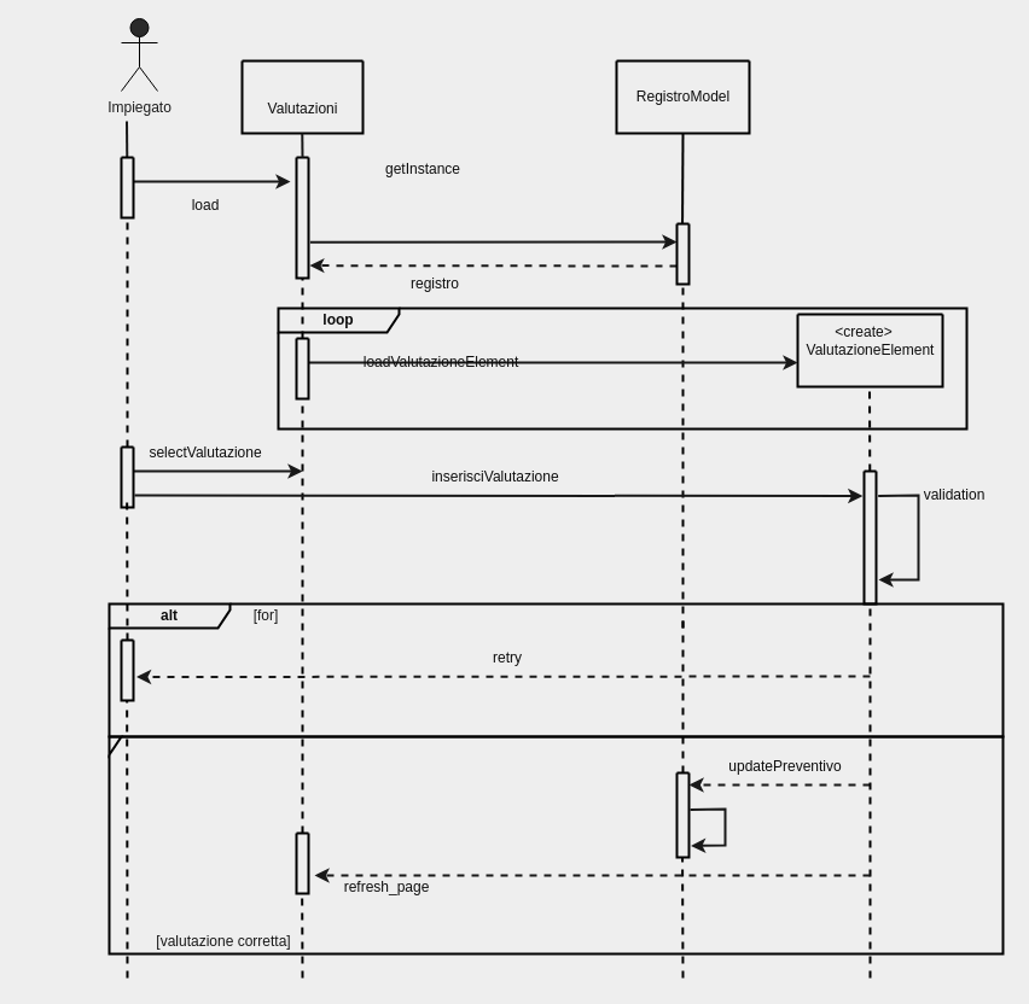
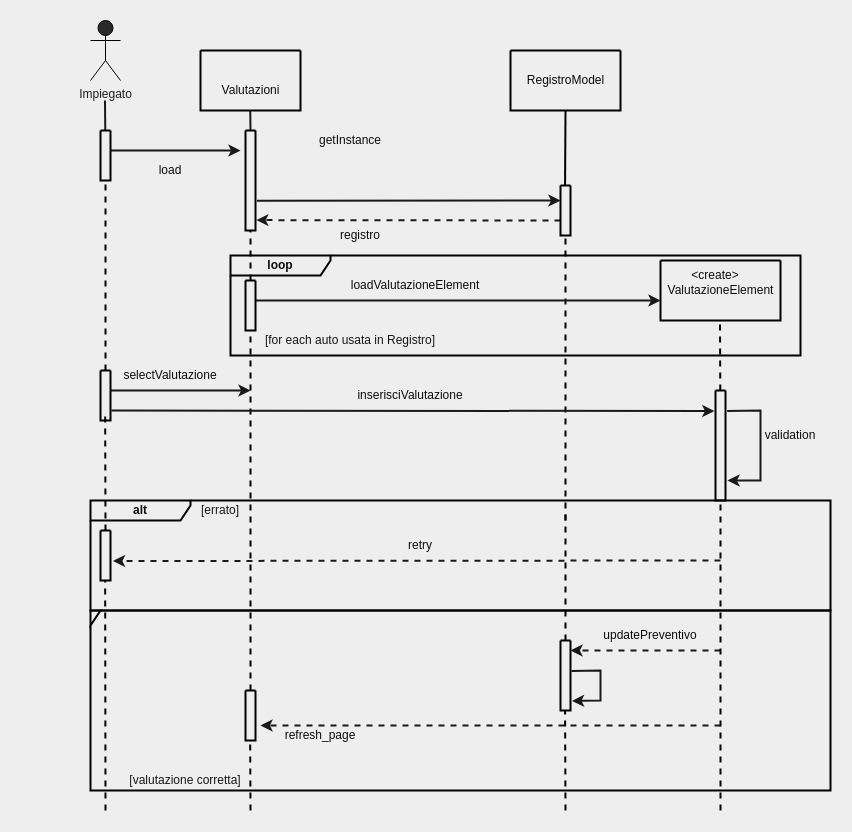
  <mxCell id="0" />
  <mxCell id="1" parent="0" />
- <mxCell id="2" value="Impiegato" style="shape=umlActor;verticalLabelPosition=bottom;verticalAlign=top;html=1;outlineConnect=0;fillColor=#2A2A2A;strokeColor=#000000;fontColor=#1C1C1C;" parent="1" vertex="1"><mxGeometry x="100" y="15" width="30" height="60" as="geometry" /></mxCell>
+ <mxCell id="2" value="Impiegato" style="shape=umlActor;verticalLabelPosition=bottom;verticalAlign=top;html=1;outlineConnect=0;fillColor=#2A2A2A;strokeColor=#000000;fontColor=#1C1C1C;" parent="1" vertex="1"><mxGeometry x="90" y="20" width="30" height="60" as="geometry" /></mxCell>
  <mxCell id="3" value="" style="endArrow=none;html=1;rounded=0;fontColor=#0D0D0D;strokeColor=#191919;strokeWidth=2;" parent="1" source="7" edge="1"><mxGeometry width="50" height="50" relative="1" as="geometry"><mxPoint x="104.5" y="460" as="sourcePoint" /><mxPoint x="104.5" y="100" as="targetPoint" /></mxGeometry></mxCell>
  <mxCell id="4" value="" style="swimlane;startSize=0;strokeColor=#000000;fontColor=#0D0D0D;fillColor=#2A2A2A;strokeWidth=2;" parent="1" vertex="1"><mxGeometry x="200" y="50" width="100" height="60" as="geometry" /></mxCell>
  <mxCell id="5" value="Valutazioni" style="text;html=1;align=center;verticalAlign=middle;resizable=0;points=[];autosize=1;strokeColor=none;fillColor=none;fontColor=#0D0D0D;" parent="4" vertex="1"><mxGeometry x="10" y="25" width="80" height="30" as="geometry" /></mxCell>
  <mxCell id="6" value="" style="endArrow=classic;html=1;rounded=0;strokeColor=#191919;strokeWidth=2;fontColor=#0D0D0D;" parent="1" edge="1"><mxGeometry width="50" height="50" relative="1" as="geometry"><mxPoint x="110" y="150" as="sourcePoint" /><mxPoint x="240" y="150" as="targetPoint" /></mxGeometry></mxCell>
  <mxCell id="7" value="" style="swimlane;startSize=0;labelBackgroundColor=none;strokeColor=#000000;strokeWidth=2;fontColor=#0D0D0D;fillColor=#2A2A2A;" parent="1" vertex="1"><mxGeometry x="100" y="130" width="10" height="50" as="geometry" /></mxCell>
  <mxCell id="8" value="" style="endArrow=classic;html=1;rounded=0;strokeColor=#191919;strokeWidth=2;fontColor=#0D0D0D;exitX=1.139;exitY=0.702;exitDx=0;exitDy=0;exitPerimeter=0;" parent="1" source="10" edge="1"><mxGeometry width="50" height="50" relative="1" as="geometry"><mxPoint x="260" y="200" as="sourcePoint" /><mxPoint x="560" y="200" as="targetPoint" /></mxGeometry></mxCell>
  <mxCell id="9" value="getInstance" style="text;html=1;strokeColor=none;fillColor=none;align=center;verticalAlign=middle;whiteSpace=wrap;rounded=0;labelBackgroundColor=none;strokeWidth=2;fontColor=#0D0D0D;" parent="1" vertex="1"><mxGeometry x="320" y="125" width="60" height="30" as="geometry" /></mxCell>
  <mxCell id="10" value="" style="swimlane;startSize=0;labelBackgroundColor=none;strokeColor=#000000;strokeWidth=2;fontColor=#0D0D0D;fillColor=#2A2A2A;" parent="1" vertex="1"><mxGeometry x="245" y="130" width="10" height="100" as="geometry" /></mxCell>
  <mxCell id="11" value="" style="endArrow=none;html=1;rounded=0;fontColor=#0D0D0D;strokeColor=#191919;strokeWidth=2;" parent="1" edge="1"><mxGeometry width="50" height="50" relative="1" as="geometry"><mxPoint x="250" y="130" as="sourcePoint" /><mxPoint x="249.76" y="110" as="targetPoint" /></mxGeometry></mxCell>
  <mxCell id="12" value="" style="endArrow=none;dashed=1;html=1;rounded=0;entryX=0.5;entryY=1;entryDx=0;entryDy=0;strokeWidth=2;strokeColor=#000000;exitX=0.5;exitY=0;exitDx=0;exitDy=0;" parent="1" target="35" edge="1" source="39"><mxGeometry width="50" height="50" relative="1" as="geometry"><mxPoint x="250" y="810" as="sourcePoint" /><mxPoint x="290" y="250" as="targetPoint" /></mxGeometry></mxCell>
  <mxCell id="13" value="" style="endArrow=none;dashed=1;html=1;rounded=0;entryX=0.501;entryY=1.02;entryDx=0;entryDy=0;strokeWidth=2;strokeColor=#000000;entryPerimeter=0;exitX=0.5;exitY=0;exitDx=0;exitDy=0;" parent="1" target="7" edge="1" source="36"><mxGeometry width="50" height="50" relative="1" as="geometry"><mxPoint x="105" y="820" as="sourcePoint" /><mxPoint x="104.62" y="210" as="targetPoint" /></mxGeometry></mxCell>
  <mxCell id="14" value="load" style="text;html=1;strokeColor=none;fillColor=none;align=center;verticalAlign=middle;whiteSpace=wrap;rounded=0;labelBackgroundColor=none;strokeWidth=2;fontColor=#0D0D0D;" parent="1" vertex="1"><mxGeometry x="140" y="155" width="60" height="30" as="geometry" /></mxCell>
  <mxCell id="15" value="" style="swimlane;startSize=0;strokeColor=#000000;fontColor=#0D0D0D;fillColor=#2A2A2A;strokeWidth=2;" parent="1" vertex="1"><mxGeometry x="510" y="50" width="110" height="60" as="geometry" /></mxCell>
  <mxCell id="16" value="RegistroModel" style="text;html=1;align=center;verticalAlign=middle;resizable=0;points=[];autosize=1;strokeColor=none;fillColor=none;fontColor=#0D0D0D;" parent="15" vertex="1"><mxGeometry x="5" y="15" width="100" height="30" as="geometry" /></mxCell>
  <mxCell id="17" value="" style="endArrow=none;dashed=1;html=1;rounded=0;entryX=0.5;entryY=1;entryDx=0;entryDy=0;strokeWidth=2;strokeColor=#000000;startArrow=none;" parent="1" edge="1" target="59"><mxGeometry width="50" height="50" relative="1" as="geometry"><mxPoint x="565" y="520" as="sourcePoint" /><mxPoint x="564.5" y="110" as="targetPoint" /></mxGeometry></mxCell>
  <mxCell id="18" value="" style="endArrow=classic;html=1;rounded=0;strokeColor=#191919;strokeWidth=2;fontColor=#0D0D0D;dashed=1;entryX=1.081;entryY=0.896;entryDx=0;entryDy=0;entryPerimeter=0;" parent="1" edge="1" target="10"><mxGeometry width="50" height="50" relative="1" as="geometry"><mxPoint x="560" y="220" as="sourcePoint" /><mxPoint x="260" y="220" as="targetPoint" /></mxGeometry></mxCell>
  <mxCell id="19" value="registro" style="text;html=1;strokeColor=none;fillColor=none;align=center;verticalAlign=middle;whiteSpace=wrap;rounded=0;labelBackgroundColor=none;strokeWidth=2;fontColor=#0D0D0D;" parent="1" vertex="1"><mxGeometry x="330" y="220" width="60" height="30" as="geometry" /></mxCell>
  <mxCell id="20" value="&lt;b&gt;loop&lt;/b&gt;" style="shape=umlFrame;whiteSpace=wrap;html=1;labelBackgroundColor=none;strokeColor=#000000;strokeWidth=2;fontColor=#0D0D0D;fillColor=none;width=100;height=20;" parent="1" vertex="1"><mxGeometry x="230" y="255" width="570" height="100" as="geometry" /></mxCell>
  <mxCell id="21" value="" style="swimlane;startSize=0;strokeColor=#000000;fontColor=#0D0D0D;fillColor=#2A2A2A;strokeWidth=2;" parent="1" vertex="1"><mxGeometry x="660" y="260" width="120" height="60" as="geometry" /></mxCell>
  <mxCell id="22" value="ValutazioneElement" style="text;html=1;align=center;verticalAlign=middle;resizable=0;points=[];autosize=1;strokeColor=none;fillColor=none;fontColor=#0D0D0D;" parent="21" vertex="1"><mxGeometry x="-5" y="15" width="130" height="30" as="geometry" /></mxCell>
  <mxCell id="23" value="&amp;lt;create&amp;gt;" style="text;html=1;strokeColor=none;fillColor=none;align=center;verticalAlign=middle;whiteSpace=wrap;rounded=0;labelBackgroundColor=none;strokeWidth=2;fontColor=#0D0D0D;" parent="21" vertex="1"><mxGeometry x="25" width="60" height="30" as="geometry" /></mxCell>
  <mxCell id="24" value="" style="endArrow=classic;html=1;rounded=0;strokeColor=#191919;strokeWidth=2;fontColor=#0D0D0D;" parent="1" edge="1"><mxGeometry width="50" height="50" relative="1" as="geometry"><mxPoint x="255" y="300" as="sourcePoint" /><mxPoint x="660" y="300" as="targetPoint" /></mxGeometry></mxCell>
- <mxCell id="25" value="loadValutazioneElement" style="text;html=1;strokeColor=none;fillColor=none;align=center;verticalAlign=middle;whiteSpace=wrap;rounded=0;labelBackgroundColor=none;strokeWidth=2;fontColor=#0D0D0D;" parent="1" vertex="1"><mxGeometry x="300" y="285" width="130" height="30" as="geometry" /></mxCell>
+ <mxCell id="25" value="loadValutazioneElement" style="text;html=1;strokeColor=none;fillColor=none;align=center;verticalAlign=middle;whiteSpace=wrap;rounded=0;labelBackgroundColor=none;strokeWidth=2;fontColor=#0D0D0D;" parent="1" vertex="1"><mxGeometry x="350" y="270" width="130" height="30" as="geometry" /></mxCell>
+ <mxCell id="26" value="&lt;font color=&quot;#171717&quot;&gt;[for each auto usata in Registro]&lt;/font&gt;" style="text;html=1;strokeColor=none;fillColor=none;align=center;verticalAlign=middle;whiteSpace=wrap;rounded=0;" parent="1" vertex="1"><mxGeometry x="230" y="330" width="240" height="20" as="geometry" /></mxCell>
  <mxCell id="27" value="" style="endArrow=classic;html=1;rounded=0;strokeColor=#191919;strokeWidth=2;fontColor=#0D0D0D;" parent="1" edge="1"><mxGeometry width="50" height="50" relative="1" as="geometry"><mxPoint x="110" y="390" as="sourcePoint" /><mxPoint x="250" y="390" as="targetPoint" /></mxGeometry></mxCell>
  <mxCell id="28" value="selectValutazione" style="text;html=1;strokeColor=none;fillColor=none;align=center;verticalAlign=middle;whiteSpace=wrap;rounded=0;labelBackgroundColor=none;strokeWidth=2;fontColor=#0D0D0D;" parent="1" vertex="1"><mxGeometry x="140" y="360" width="60" height="30" as="geometry" /></mxCell>
  <mxCell id="29" value="" style="shape=umlFrame;whiteSpace=wrap;html=1;labelBackgroundColor=none;strokeColor=#000000;strokeWidth=2;fontColor=#0D0D0D;fillColor=none;width=10;height=15;" parent="1" vertex="1"><mxGeometry x="90" y="610" width="740" height="180" as="geometry" /></mxCell>
  <mxCell id="30" value="&lt;b&gt;alt&lt;/b&gt;" style="shape=umlFrame;whiteSpace=wrap;html=1;labelBackgroundColor=none;strokeColor=#000000;strokeWidth=2;fontColor=#0D0D0D;fillColor=none;width=100;height=20;" parent="1" vertex="1"><mxGeometry x="90" y="500" width="740" height="110" as="geometry" /></mxCell>
- <mxCell id="31" value="&lt;font color=&quot;#171717&quot;&gt;[for]&lt;/font&gt;" style="text;html=1;strokeColor=none;fillColor=none;align=center;verticalAlign=middle;whiteSpace=wrap;rounded=0;" parent="1" vertex="1"><mxGeometry x="100" y="500" width="240" height="20" as="geometry" /></mxCell>
+ <mxCell id="31" value="&lt;font color=&quot;#171717&quot;&gt;[errato]&lt;/font&gt;" style="text;html=1;strokeColor=none;fillColor=none;align=center;verticalAlign=middle;whiteSpace=wrap;rounded=0;" parent="1" vertex="1"><mxGeometry x="100" y="500" width="240" height="20" as="geometry" /></mxCell>
  <mxCell id="32" value="&lt;font color=&quot;#171717&quot;&gt;[valutazione corretta]&lt;/font&gt;" style="text;html=1;strokeColor=none;fillColor=none;align=center;verticalAlign=middle;whiteSpace=wrap;rounded=0;" parent="1" vertex="1"><mxGeometry x="20" y="770" width="330" height="20" as="geometry" /></mxCell>
  <mxCell id="33" value="&amp;nbsp;" style="text;html=1;strokeColor=none;fillColor=none;align=center;verticalAlign=middle;whiteSpace=wrap;rounded=0;labelBackgroundColor=none;strokeWidth=2;fontColor=#0D0D0D;" parent="1" vertex="1"><mxGeometry x="210" y="730" width="60" height="30" as="geometry" /></mxCell>
  <mxCell id="34" value="refresh_page" style="text;html=1;strokeColor=none;fillColor=none;align=center;verticalAlign=middle;whiteSpace=wrap;rounded=0;labelBackgroundColor=none;strokeWidth=2;fontColor=#0D0D0D;" parent="1" vertex="1"><mxGeometry x="290" y="720" width="60" height="30" as="geometry" /></mxCell>
  <mxCell id="35" value="" style="swimlane;startSize=0;labelBackgroundColor=none;strokeColor=#000000;strokeWidth=2;fontColor=#0D0D0D;fillColor=#2A2A2A;" parent="1" vertex="1"><mxGeometry x="245" y="280" width="10" height="50" as="geometry" /></mxCell>
  <mxCell id="36" value="" style="swimlane;startSize=0;labelBackgroundColor=none;strokeColor=#000000;strokeWidth=2;fontColor=#0D0D0D;fillColor=#2A2A2A;" parent="1" vertex="1"><mxGeometry x="100" y="370" width="10" height="50" as="geometry" /></mxCell>
  <mxCell id="37" value="" style="endArrow=none;dashed=1;html=1;rounded=0;entryX=0.5;entryY=1;entryDx=0;entryDy=0;strokeWidth=2;strokeColor=#000000;" parent="1" edge="1"><mxGeometry width="50" height="50" relative="1" as="geometry"><mxPoint x="565" y="640" as="sourcePoint" /><mxPoint x="565" y="510" as="targetPoint" /></mxGeometry></mxCell>
  <mxCell id="38" value="" style="swimlane;startSize=0;labelBackgroundColor=none;strokeColor=#000000;strokeWidth=2;fontColor=#0D0D0D;fillColor=#2A2A2A;" parent="1" vertex="1"><mxGeometry x="100" y="530" width="10" height="50" as="geometry" /></mxCell>
  <mxCell id="39" value="" style="swimlane;startSize=0;labelBackgroundColor=none;strokeColor=#000000;strokeWidth=2;fontColor=#0D0D0D;fillColor=#2A2A2A;" parent="1" vertex="1"><mxGeometry x="245" y="690" width="10" height="50" as="geometry" /></mxCell>
  <mxCell id="40" value="" style="swimlane;startSize=0;labelBackgroundColor=none;strokeColor=#000000;strokeWidth=2;fontColor=#0D0D0D;fillColor=#2A2A2A;" parent="1" vertex="1"><mxGeometry x="560" y="640" width="10" height="70" as="geometry" /></mxCell>
  <mxCell id="41" value="updatePreventivo" style="text;html=1;strokeColor=none;fillColor=none;align=center;verticalAlign=middle;whiteSpace=wrap;rounded=0;labelBackgroundColor=none;strokeWidth=2;fontColor=#0D0D0D;" parent="1" vertex="1"><mxGeometry x="620" y="620" width="60" height="30" as="geometry" /></mxCell>
  <mxCell id="42" value="" style="endArrow=none;dashed=1;html=1;rounded=0;entryX=0.5;entryY=1;entryDx=0;entryDy=0;strokeWidth=2;strokeColor=#000000;startArrow=none;" edge="1" parent="1" source="50"><mxGeometry width="50" height="50" relative="1" as="geometry"><mxPoint x="720" y="820" as="sourcePoint" /><mxPoint x="719.5" y="320" as="targetPoint" /></mxGeometry></mxCell>
  <mxCell id="43" value="" style="endArrow=classic;html=1;rounded=0;strokeColor=#191919;strokeWidth=2;fontColor=#0D0D0D;entryX=-0.114;entryY=0.187;entryDx=0;entryDy=0;entryPerimeter=0;" edge="1" parent="1" target="50"><mxGeometry width="50" height="50" relative="1" as="geometry"><mxPoint x="110.92" y="410" as="sourcePoint" /><mxPoint x="720" y="410" as="targetPoint" /></mxGeometry></mxCell>
  <mxCell id="44" value="inserisciValutazione" style="text;html=1;strokeColor=none;fillColor=none;align=center;verticalAlign=middle;whiteSpace=wrap;rounded=0;labelBackgroundColor=none;strokeWidth=2;fontColor=#0D0D0D;" vertex="1" parent="1"><mxGeometry x="380" y="380" width="60" height="30" as="geometry" /></mxCell>
  <mxCell id="45" value="" style="endArrow=classic;html=1;rounded=0;strokeColor=#191919;strokeWidth=2;fontColor=#0D0D0D;exitX=1.168;exitY=0.187;exitDx=0;exitDy=0;exitPerimeter=0;" edge="1" parent="1" source="50"><mxGeometry width="50" height="50" relative="1" as="geometry"><mxPoint x="720" y="410" as="sourcePoint" /><mxPoint x="727" y="480" as="targetPoint" /><Array as="points"><mxPoint x="760" y="410" /><mxPoint x="760" y="480" /></Array></mxGeometry></mxCell>
- <mxCell id="46" value="validation" style="text;html=1;strokeColor=none;fillColor=none;align=center;verticalAlign=middle;whiteSpace=wrap;rounded=0;labelBackgroundColor=none;strokeWidth=2;fontColor=#0D0D0D;" vertex="1" parent="1"><mxGeometry x="760" y="395" width="60" height="30" as="geometry" /></mxCell>
+ <mxCell id="46" value="validation" style="text;html=1;strokeColor=none;fillColor=none;align=center;verticalAlign=middle;whiteSpace=wrap;rounded=0;labelBackgroundColor=none;strokeWidth=2;fontColor=#0D0D0D;" vertex="1" parent="1"><mxGeometry x="760" y="420" width="60" height="30" as="geometry" /></mxCell>
  <mxCell id="47" value="" style="endArrow=classic;html=1;rounded=0;strokeColor=#191919;strokeWidth=2;fontColor=#0D0D0D;exitX=1.095;exitY=0.883;exitDx=0;exitDy=0;exitPerimeter=0;dashed=1;entryX=1.252;entryY=0.61;entryDx=0;entryDy=0;entryPerimeter=0;" edge="1" parent="1" target="38"><mxGeometry width="50" height="50" relative="1" as="geometry"><mxPoint x="720" y="560" as="sourcePoint" /><mxPoint x="550" y="560.64" as="targetPoint" /></mxGeometry></mxCell>
  <mxCell id="48" value="retry" style="text;html=1;strokeColor=none;fillColor=none;align=center;verticalAlign=middle;whiteSpace=wrap;rounded=0;labelBackgroundColor=none;strokeWidth=2;fontColor=#0D0D0D;" vertex="1" parent="1"><mxGeometry x="390" y="530" width="60" height="30" as="geometry" /></mxCell>
  <mxCell id="49" value="" style="endArrow=classic;html=1;rounded=0;strokeColor=#191919;strokeWidth=2;fontColor=#0D0D0D;dashed=1;" edge="1" parent="1"><mxGeometry width="50" height="50" relative="1" as="geometry"><mxPoint x="720" y="650" as="sourcePoint" /><mxPoint x="570" y="650" as="targetPoint" /></mxGeometry></mxCell>
  <mxCell id="50" value="" style="swimlane;startSize=0;labelBackgroundColor=none;strokeColor=#000000;strokeWidth=2;fontColor=#0D0D0D;fillColor=#2A2A2A;" vertex="1" parent="1"><mxGeometry x="715" y="390" width="10" height="110" as="geometry" /></mxCell>
  <mxCell id="51" value="" style="endArrow=none;dashed=1;html=1;rounded=0;entryX=0.5;entryY=1;entryDx=0;entryDy=0;strokeWidth=2;strokeColor=#000000;startArrow=none;" edge="1" parent="1" target="50"><mxGeometry width="50" height="50" relative="1" as="geometry"><mxPoint x="720" y="810" as="sourcePoint" /><mxPoint x="719.5" y="320" as="targetPoint" /></mxGeometry></mxCell>
  <mxCell id="52" value="" style="endArrow=classic;html=1;rounded=0;strokeColor=#191919;strokeWidth=2;fontColor=#0D0D0D;dashed=1;" edge="1" parent="1"><mxGeometry width="50" height="50" relative="1" as="geometry"><mxPoint x="720" y="725" as="sourcePoint" /><mxPoint x="260" y="725" as="targetPoint" /></mxGeometry></mxCell>
  <mxCell id="53" value="" style="endArrow=classic;html=1;rounded=0;strokeColor=#191919;strokeWidth=2;fontColor=#0D0D0D;entryX=1.157;entryY=0.863;entryDx=0;entryDy=0;exitX=1.099;exitY=0.435;exitDx=0;exitDy=0;exitPerimeter=0;entryPerimeter=0;" edge="1" parent="1" source="40" target="40"><mxGeometry width="50" height="50" relative="1" as="geometry"><mxPoint x="580" y="670" as="sourcePoint" /><mxPoint x="570" y="697.5" as="targetPoint" /><Array as="points"><mxPoint x="600" y="670" /><mxPoint x="600" y="700" /></Array></mxGeometry></mxCell>
  <mxCell id="54" value="" style="endArrow=none;dashed=1;html=1;rounded=0;entryX=0.501;entryY=1.02;entryDx=0;entryDy=0;strokeWidth=2;strokeColor=#000000;entryPerimeter=0;" edge="1" parent="1"><mxGeometry width="50" height="50" relative="1" as="geometry"><mxPoint x="105" y="530" as="sourcePoint" /><mxPoint x="104.67" y="415.5" as="targetPoint" /></mxGeometry></mxCell>
  <mxCell id="55" value="" style="endArrow=none;dashed=1;html=1;rounded=0;entryX=0.501;entryY=1.02;entryDx=0;entryDy=0;strokeWidth=2;strokeColor=#000000;entryPerimeter=0;" edge="1" parent="1"><mxGeometry width="50" height="50" relative="1" as="geometry"><mxPoint x="105" y="810" as="sourcePoint" /><mxPoint x="104.66" y="580" as="targetPoint" /></mxGeometry></mxCell>
  <mxCell id="56" value="" style="endArrow=none;dashed=1;html=1;rounded=0;entryX=0.5;entryY=1;entryDx=0;entryDy=0;strokeWidth=2;strokeColor=#000000;" edge="1" parent="1"><mxGeometry width="50" height="50" relative="1" as="geometry"><mxPoint x="250" y="810" as="sourcePoint" /><mxPoint x="249.66" y="740" as="targetPoint" /></mxGeometry></mxCell>
  <mxCell id="57" value="" style="endArrow=none;dashed=1;html=1;rounded=0;entryX=0.5;entryY=1;entryDx=0;entryDy=0;strokeWidth=2;strokeColor=#000000;exitX=0.5;exitY=0;exitDx=0;exitDy=0;" edge="1" parent="1" source="35" target="10"><mxGeometry width="50" height="50" relative="1" as="geometry"><mxPoint x="115" y="380" as="sourcePoint" /><mxPoint x="115.01" y="191" as="targetPoint" /></mxGeometry></mxCell>
  <mxCell id="58" value="" style="endArrow=none;dashed=1;html=1;rounded=0;entryX=0.5;entryY=1;entryDx=0;entryDy=0;strokeWidth=2;strokeColor=#000000;" edge="1" parent="1"><mxGeometry width="50" height="50" relative="1" as="geometry"><mxPoint x="565" y="810" as="sourcePoint" /><mxPoint x="564.57" y="710" as="targetPoint" /></mxGeometry></mxCell>
  <mxCell id="59" value="" style="swimlane;startSize=0;labelBackgroundColor=none;strokeColor=#000000;strokeWidth=2;fontColor=#0D0D0D;fillColor=#2A2A2A;" vertex="1" parent="1"><mxGeometry x="560" y="185" width="10" height="50" as="geometry" /></mxCell>
  <mxCell id="60" value="" style="endArrow=none;html=1;rounded=0;entryX=0.5;entryY=1;entryDx=0;entryDy=0;strokeWidth=2;strokeColor=#000000;exitX=0.5;exitY=0;exitDx=0;exitDy=0;" edge="1" parent="1" target="15"><mxGeometry width="50" height="50" relative="1" as="geometry"><mxPoint x="564.57" y="185" as="sourcePoint" /><mxPoint x="564.57" y="135" as="targetPoint" /></mxGeometry></mxCell>
